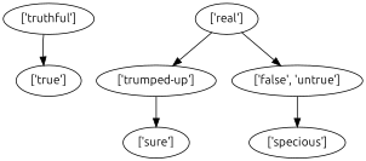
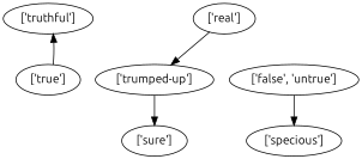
  strict digraph {
    fontname=Ubuntu
    node [fontname=Ubuntu]
    edge [fontname=Ubuntu]
    "['truthful']"
    "['true']"
    "['real']"
    "['trumped-up']"
    "['false', 'untrue']"
    "['sure']"
    "['specious']"
-   "['truthful']" -> "['true']"
+   "['true']" -> "['truthful']"
    "['real']" -> "['trumped-up']"
-   "['real']" -> "['false', 'untrue']"
    "['trumped-up']" -> "['sure']"
    "['false', 'untrue']" -> "['specious']"
  }
